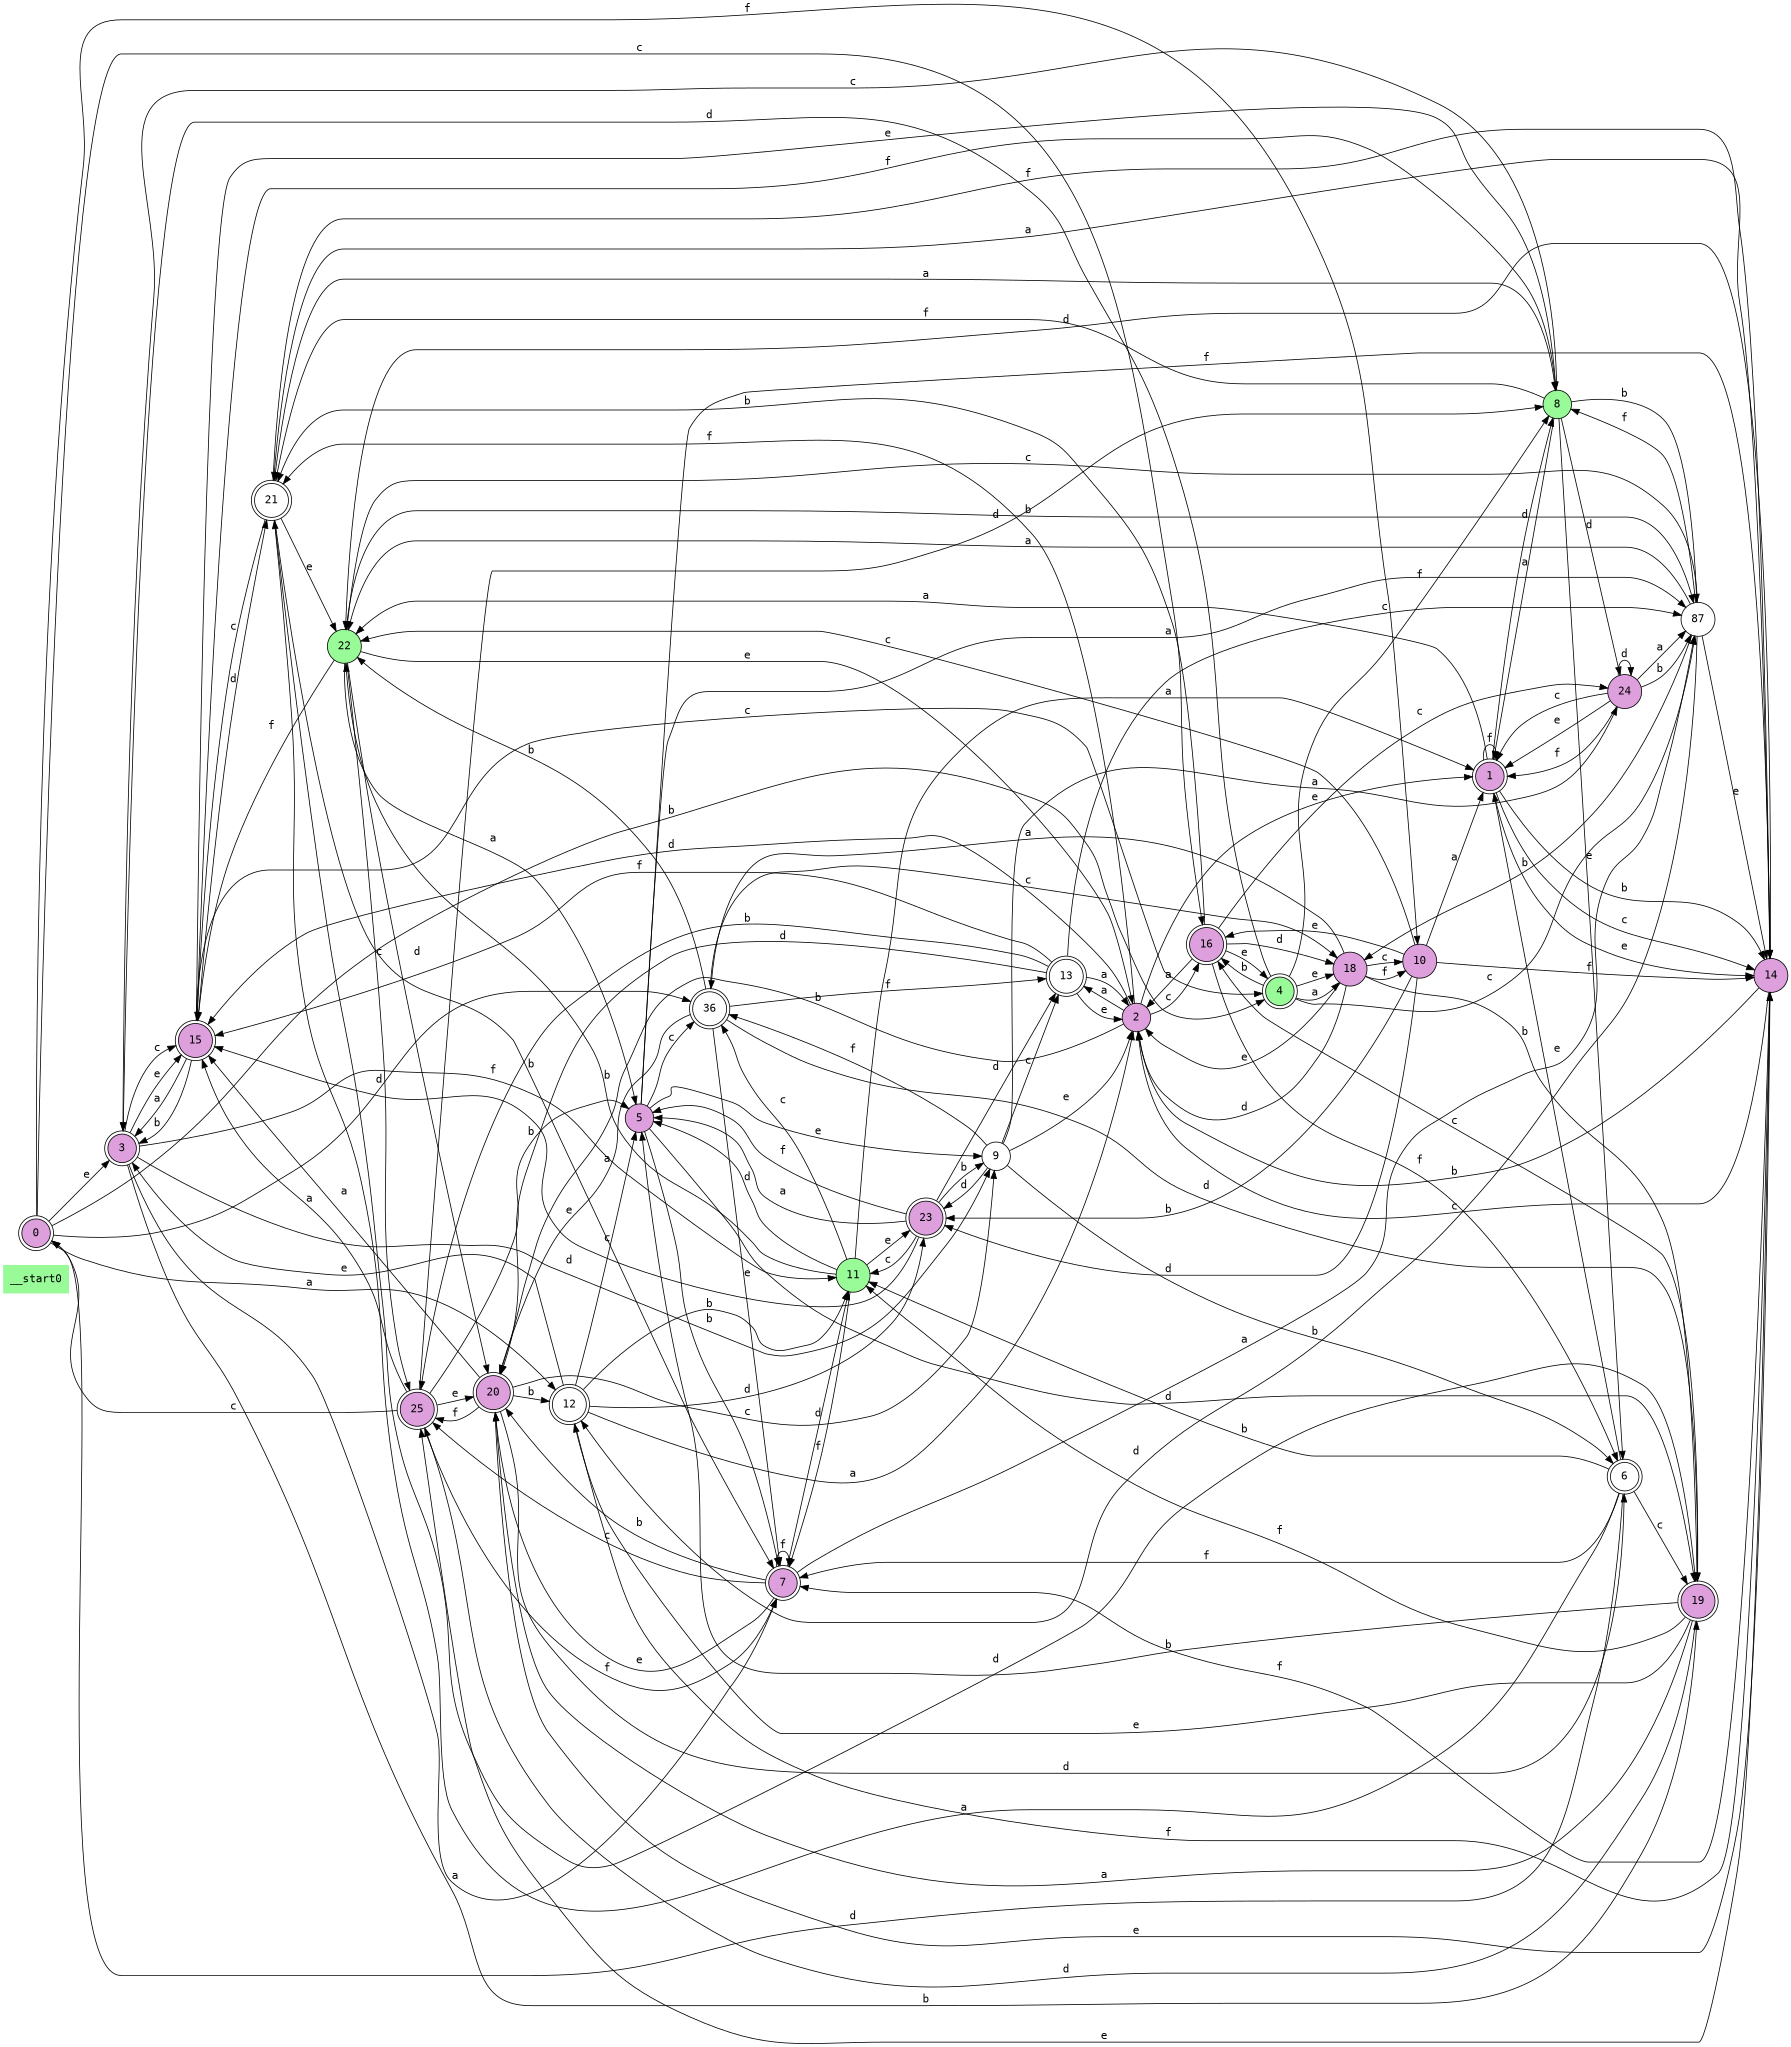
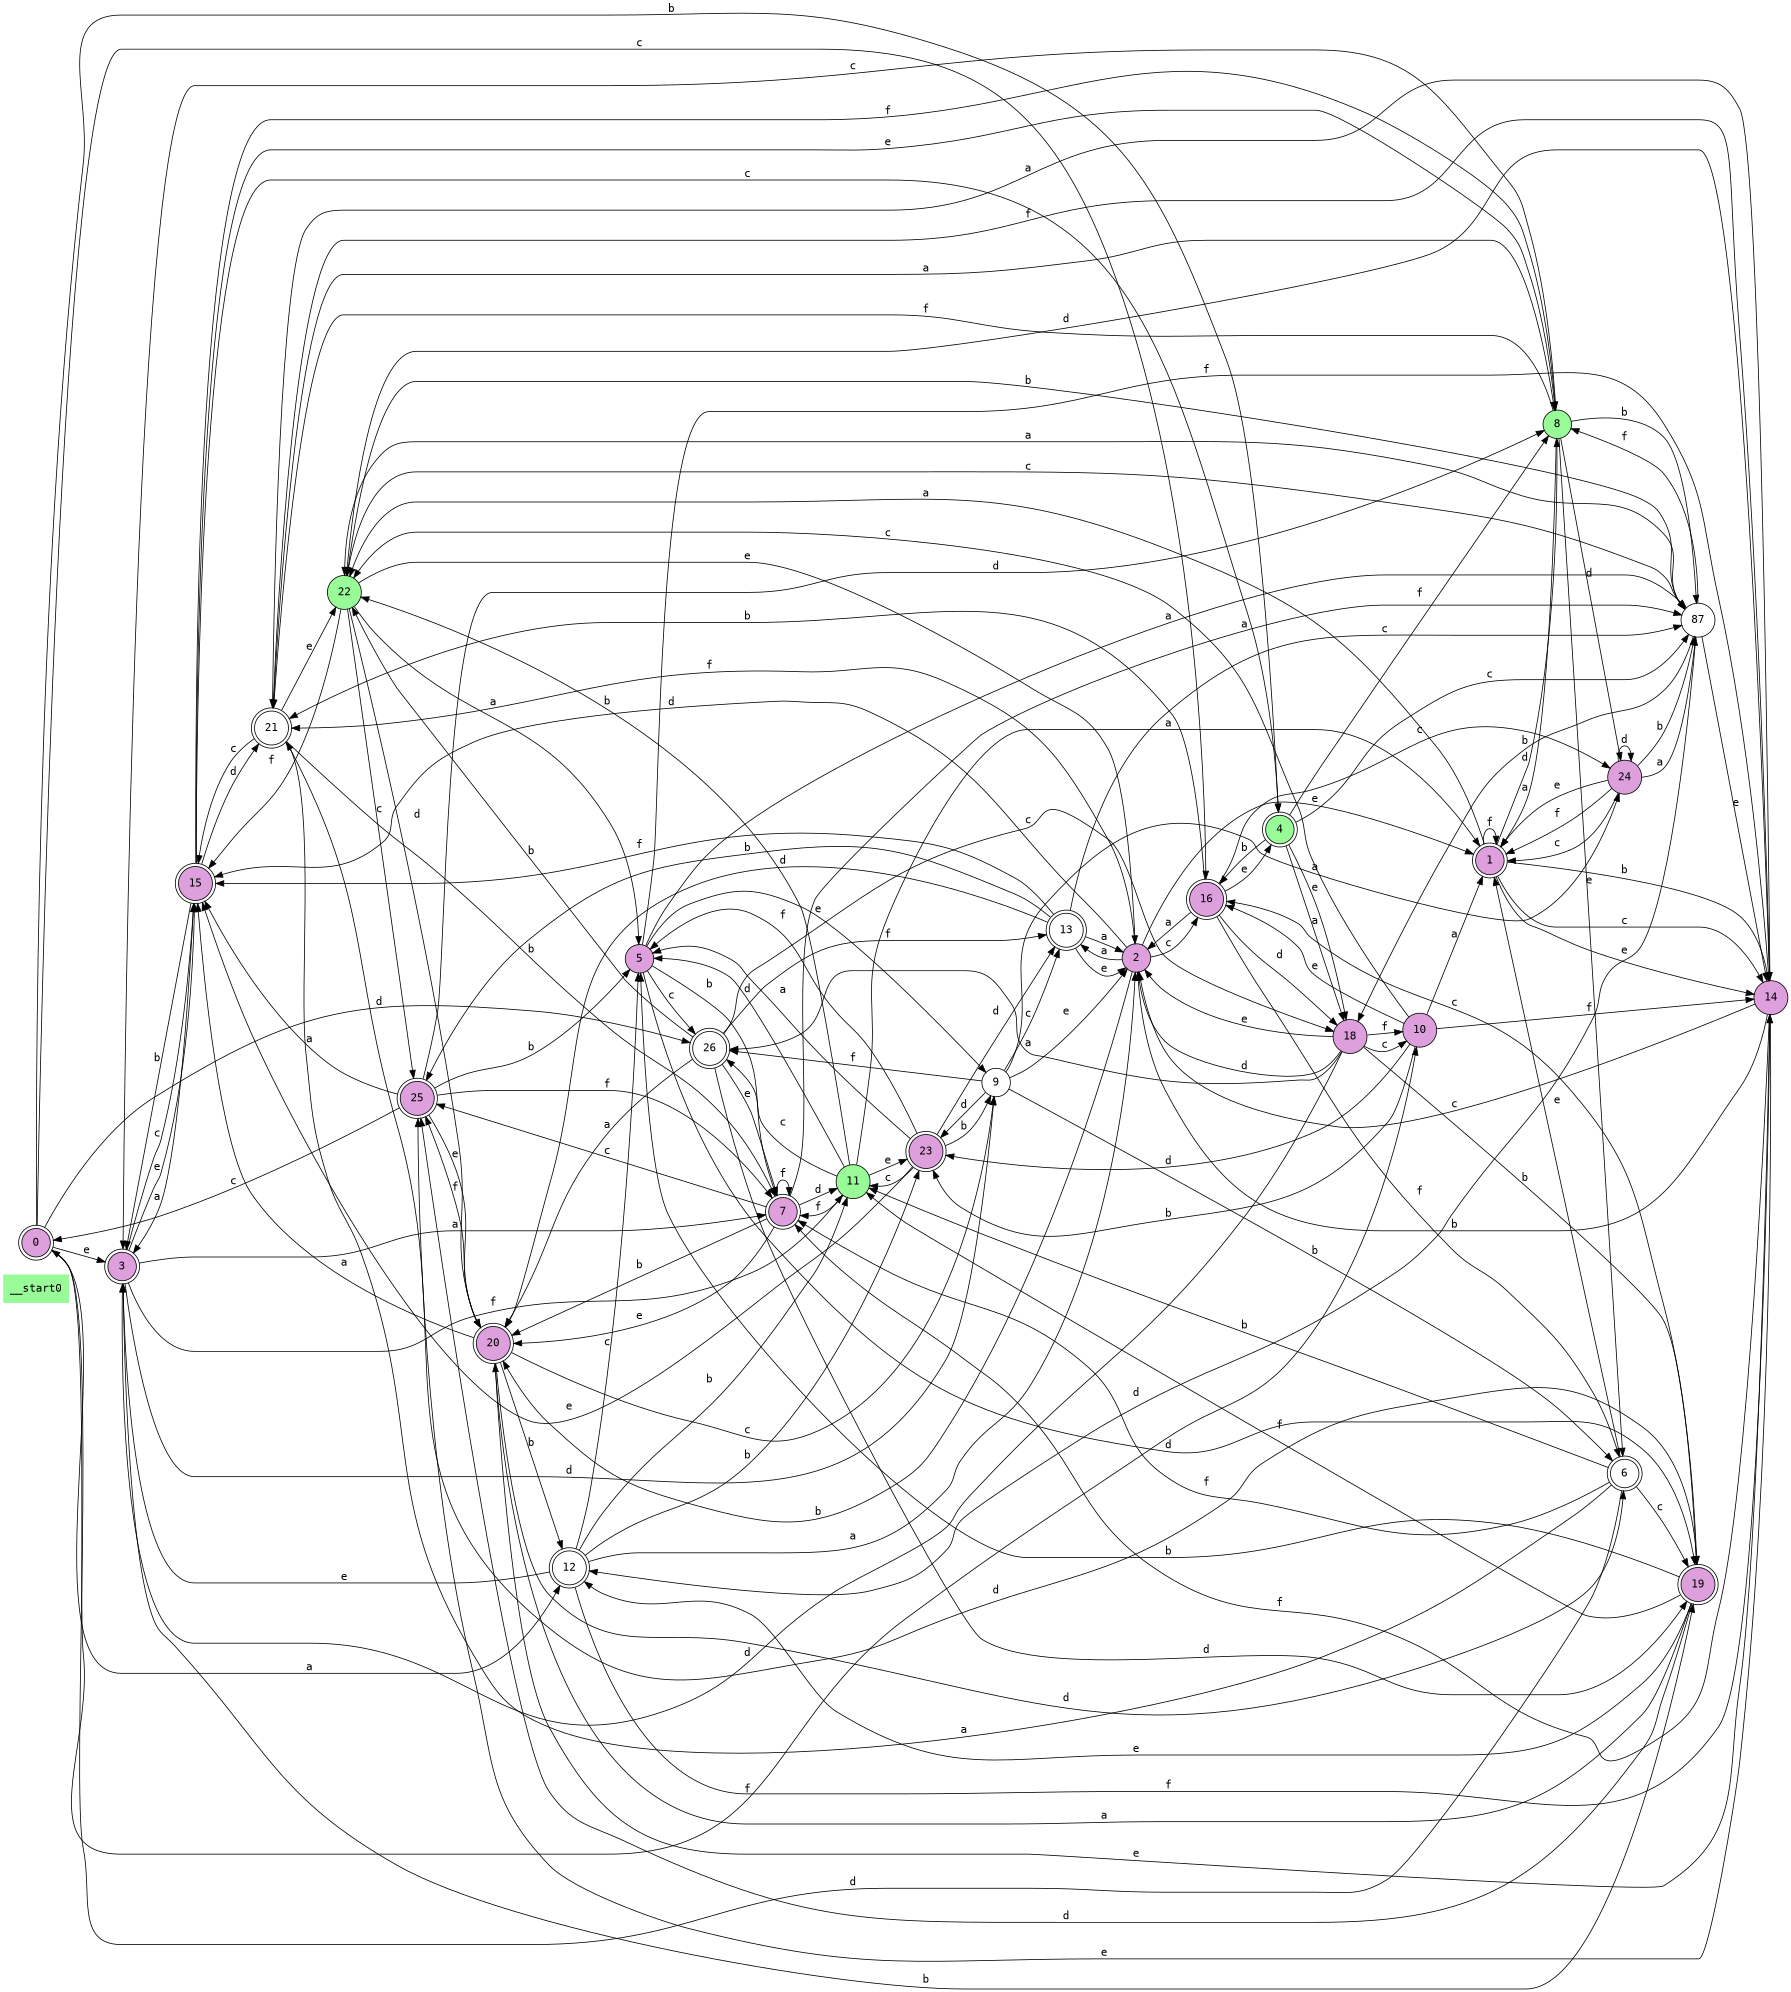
  digraph {
    fontname="DejaVu Sans Mono"
    rankdir=LR
    node [fillcolor=plum fontname="DejaVu Sans Mono" shape=doublecircle style="rounded,filled" color=black]
    edge [fontname="DejaVu Sans Mono"]
    __start0 [fillcolor=palegreen shape=none style=filled color=""]
    n2 [label=0]
    n3 [label=3]
    n4 [fillcolor=palegreen label=4]
    n5 [label=10 shape=circle style=filled]
    n6 [fillcolor=white label=12]
    n7 [label=16]
-   n8 [fillcolor=white label=36]
+   n8 [fillcolor=white label=26]
    n9 [label=15]
    n10 [label=7]
    n11 [fillcolor=white label=9 shape=circle style=filled]
    n12 [fillcolor=palegreen label=11 shape=circle style=filled]
    n13 [label=19]
    n14 [fillcolor=palegreen label=8 shape=circle style=filled]
    n15 [fillcolor=white label=87 shape=circle style=filled]
    n16 [label=18 shape=circle style=filled]
    n17 [label=1]
    n18 [label=14 shape=circle style=filled]
    n19 [fillcolor=palegreen label=22 shape=circle style=filled]
    n20 [label=23]
    n21 [label=2 shape=circle style=filled]
    n22 [label=5 shape=circle style=filled]
    n23 [fillcolor=white label=21 style=filled]
    n24 [fillcolor=white label=6]
    n25 [label=24 shape=circle style=filled]
    n26 [fillcolor=white label=13]
    n27 [label=20]
    n28 [label=25]
    n2 -> n3 [label=e]
    n2 -> n4 [label=b]
    n2 -> n5 [label=f]
    n2 -> n6 [label=a]
    n2 -> n7 [label=c]
    n2 -> n8 [label=d]
    n3 -> n9 [label=c]
    n3 -> n9 [label=e]
    n3 -> n10 [label=a]
    n3 -> n11 [label=d]
    n3 -> n12 [label=f]
    n3 -> n13 [label=b]
-   n4 -> n3 [label=d]
+   n16 -> n3 [label=d]
    n4 -> n7 [label=b]
    n4 -> n14 [label=f]
    n4 -> n15 [label=c]
    n4 -> n16 [label=a]
    n4 -> n16 [label=e]
    n5 -> n7 [label=e]
    n5 -> n17 [label=a]
    n5 -> n18 [label=f]
    n5 -> n19 [label=c]
    n5 -> n20 [label=b]
    n5 -> n20 [label=d]
    n6 -> n3 [label=e]
    n6 -> n12 [label=b]
    n6 -> n18 [label=f]
-   n6 -> n20 [label=d]
+   n6 -> n20 [label=b]
    n6 -> n21 [label=a]
    n6 -> n22 [label=c]
    n7 -> n4 [label=e]
    n7 -> n16 [label=d]
    n7 -> n21 [label=a]
    n7 -> n23 [label=b]
    n7 -> n24 [label=f]
    n7 -> n25 [label=c]
    n8 -> n10 [label=e]
    n8 -> n13 [label=d]
    n8 -> n16 [label=c]
    n8 -> n19 [label=b]
    n8 -> n26 [label=f]
    n8 -> n27 [label=a]
    n9 -> n3 [label=a]
    n9 -> n3 [label=b]
    n9 -> n4 [label=c]
    n9 -> n14 [label=e]
    n9 -> n14 [label=f]
    n9 -> n23 [label=d]
    n10 -> n10 [label=f]
    n10 -> n12 [label=d]
    n10 -> n15 [label=a]
    n10 -> n27 [label=b]
    n10 -> n27 [label=e]
    n10 -> n28 [label=c]
    n11 -> n8 [label=f]
    n11 -> n20 [label=d]
    n11 -> n21 [label=e]
    n11 -> n24 [label=b]
    n11 -> n25 [label=a]
    n11 -> n26 [label=c]
    n12 -> n8 [label=c]
    n12 -> n10 [label=f]
    n12 -> n17 [label=a]
    n12 -> n19 [label=b]
    n12 -> n20 [label=e]
    n12 -> n22 [label=d]
    n13 -> n6 [label=e]
    n13 -> n7 [label=c]
    n13 -> n12 [label=f]
    n13 -> n22 [label=b]
    n13 -> n27 [label=a]
    n13 -> n28 [label=d]
    n14 -> n3 [label=c]
    n14 -> n15 [label=b]
    n14 -> n17 [label=a]
    n14 -> n23 [label=f]
    n14 -> n24 [label=e]
    n14 -> n25 [label=d]
    n15 -> n6 [label=d]
    n15 -> n14 [label=f]
    n15 -> n16 [label=b]
    n15 -> n18 [label=e]
    n15 -> n19 [label=a]
    n15 -> n19 [label=c]
    n16 -> n5 [label=c]
    n16 -> n5 [label=f]
    n16 -> n8 [label=a]
    n16 -> n13 [label=b]
    n16 -> n21 [label=d]
    n16 -> n21 [label=e]
    n17 -> n14 [label=d]
    n17 -> n17 [label=f]
    n17 -> n18 [label=b]
    n17 -> n18 [label=c]
    n17 -> n18 [label=e]
    n17 -> n19 [label=a]
    n18 -> n10 [label=f]
    n18 -> n19 [label=d]
    n18 -> n21 [label=b]
    n18 -> n21 [label=c]
    n18 -> n23 [label=a]
    n18 -> n28 [label=e]
    n19 -> n9 [label=f]
    n19 -> n15 [label=b]
    n19 -> n21 [label=e]
    n19 -> n22 [label=a]
    n19 -> n27 [label=d]
    n19 -> n28 [label=c]
    n20 -> n9 [label=e]
    n20 -> n11 [label=b]
    n20 -> n12 [label=c]
    n20 -> n22 [label=a]
    n20 -> n22 [label=f]
    n20 -> n26 [label=d]
    n21 -> n7 [label=c]
    n21 -> n9 [label=d]
    n21 -> n17 [label=e]
    n21 -> n23 [label=f]
    n21 -> n26 [label=a]
    n21 -> n27 [label=b]
    n22 -> n8 [label=c]
    n22 -> n10 [label=b]
    n22 -> n11 [label=e]
    n22 -> n13 [label=d]
    n22 -> n15 [label=a]
    n22 -> n18 [label=f]
    n23 -> n9 [label=c]
    n23 -> n10 [label=b]
    n23 -> n13 [label=d]
    n23 -> n14 [label=a]
    n23 -> n18 [label=f]
    n23 -> n19 [label=e]
    n24 -> n2 [label=d]
    n24 -> n10 [label=f]
    n24 -> n12 [label=b]
    n24 -> n13 [label=c]
    n24 -> n17 [label=e]
    n24 -> n23 [label=a]
    n25 -> n15 [label=a]
    n25 -> n15 [label=b]
    n25 -> n17 [label=c]
    n25 -> n17 [label=e]
    n25 -> n17 [label=f]
    n25 -> n25 [label=d]
    n26 -> n9 [label=f]
    n26 -> n15 [label=c]
    n26 -> n21 [label=a]
    n26 -> n21 [label=e]
    n26 -> n27 [label=d]
    n26 -> n28 [label=b]
    n27 -> n6 [label=b]
    n27 -> n9 [label=a]
    n27 -> n11 [label=c]
    n27 -> n18 [label=e]
    n27 -> n24 [label=d]
    n27 -> n28 [label=f]
    n28 -> n2 [label=c]
    n28 -> n9 [label=a]
    n28 -> n10 [label=f]
    n28 -> n14 [label=d]
    n28 -> n22 [label=b]
    n28 -> n27 [label=e]
  }
